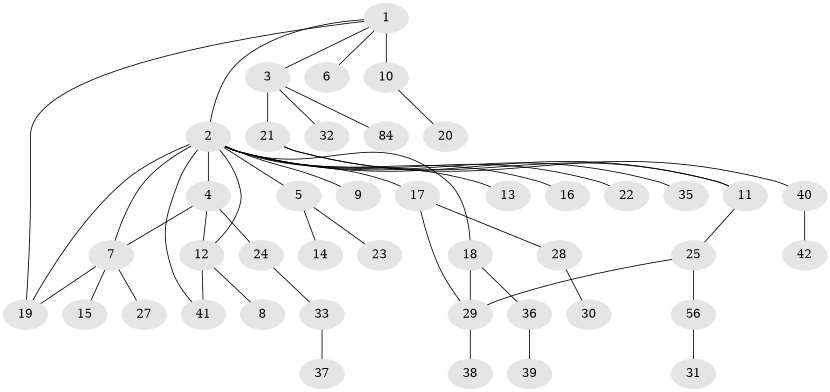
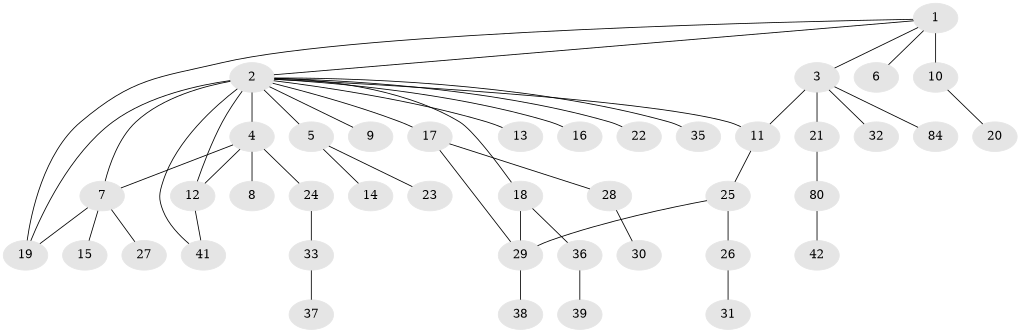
  graph {
    node [color=gray90 style=filled]
    edge [weight=1.0]
    1
    2
    3
    6
    10
    19
    4
    5
    7
    9
    11
    12
    13
    16
    17
    18
    22
    35
    41
    21
    32
    n22 [label=84]
    20
    8
    24
    14
    23
    15
    27
    25
    28
    29
    36
-   40
+   40 [label=80]
    33
-   26 [label=56]
+   26
    30
    38
    39
    42
    37
    31
    1 -- 2
    1 -- 3
    1 -- 6
    1 -- 10 [weight=10.0]
    1 -- 19 [weight=2.0]
    2 -- 19
    2 -- 4 [weight=13.0]
    2 -- 5
    2 -- 7
    2 -- 9
    2 -- 11
    2 -- 12
    2 -- 13
    2 -- 16
    2 -- 17 [weight=2.0]
    2 -- 18
    2 -- 22
    2 -- 35
    2 -- 41
-   21 -- 11
+   3 -- 11
    3 -- 21 [weight=4.0]
    3 -- 32
    3 -- n22
    10 -- 20
    4 -- 7
    4 -- 12
-   12 -- 8
+   4 -- 8
    4 -- 24
    5 -- 14 [weight=4.0]
    5 -- 23
    7 -- 19
    7 -- 15
    7 -- 27
    11 -- 25
    12 -- 41
    17 -- 28
    17 -- 29
    18 -- 29 [weight=5.0]
    18 -- 36
    21 -- 40
    24 -- 33
    25 -- 29
    25 -- 26 [weight=2.0]
    28 -- 30
    29 -- 38
    36 -- 39 [weight=4.0]
    40 -- 42
    33 -- 37 [weight=4.0]
    26 -- 31
  }
